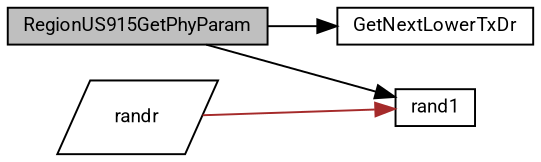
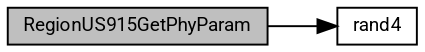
  digraph {
    fontname=Roboto
    rankdir=LR
    node [color=black fillcolor=white fontname=Roboto fontsize=10 shape=box style=filled]
    edge [color=black fontname=Roboto fontsize=10 labelfontname=Helvetica labelfontsize=10 style=solid]
    n1 [fillcolor=grey75 fontcolor=black height=0.2 label=RegionUS915GetPhyParam width=0.4]
-   n2 [height=0.2 label=GetNextLowerTxDr width=0.4]
-   n3 [height=0.2 label=rand1 width=0.4]
-   n4 [height=0.2 label=randr shape=parallelogram width=0.4]
-   n1 -> n2
+   n3 [height=0.2 label=rand4 width=0.4]
    n1 -> n3
-   n4 -> n3 [color=brown]
  }
